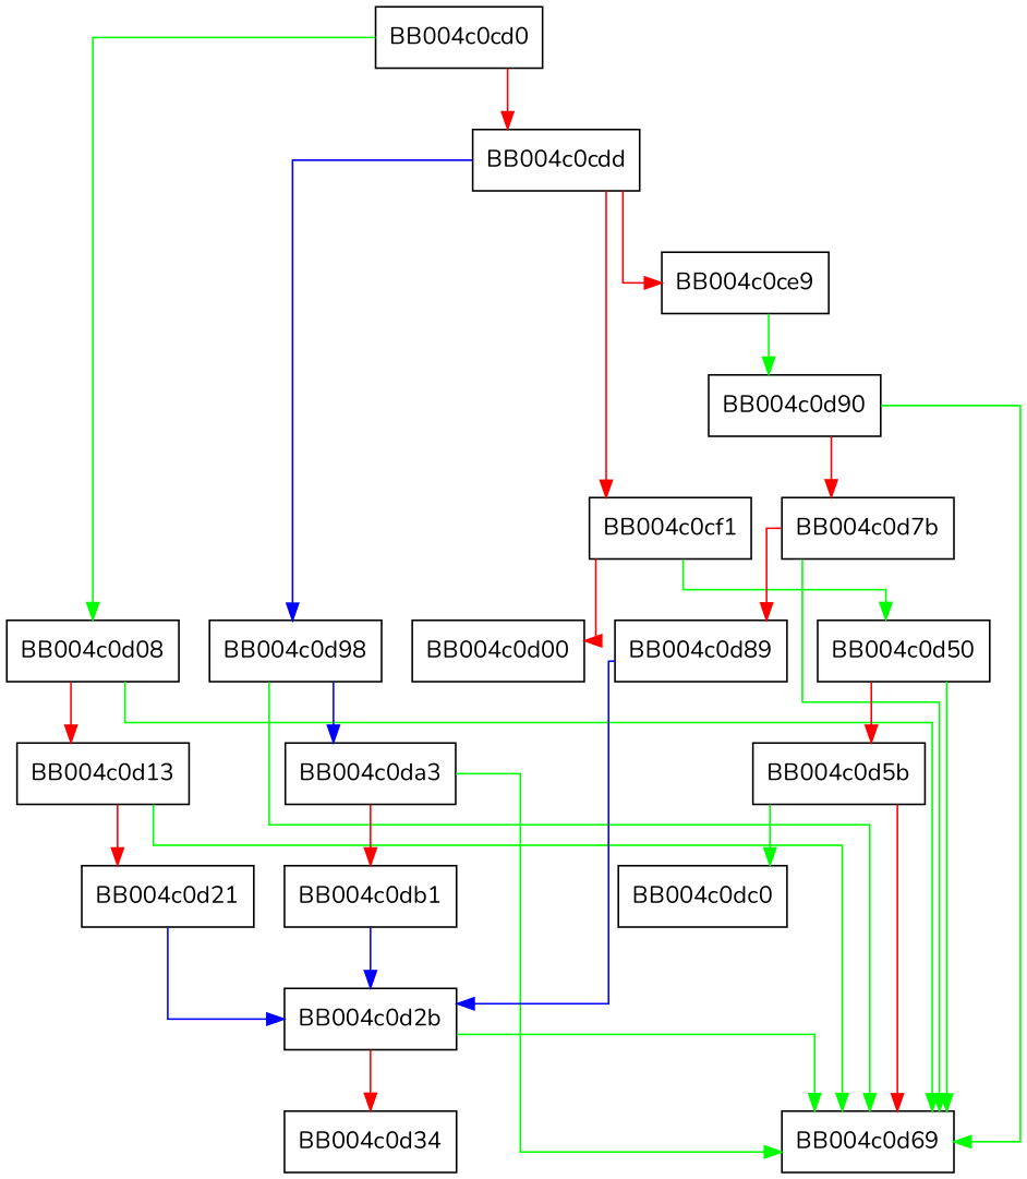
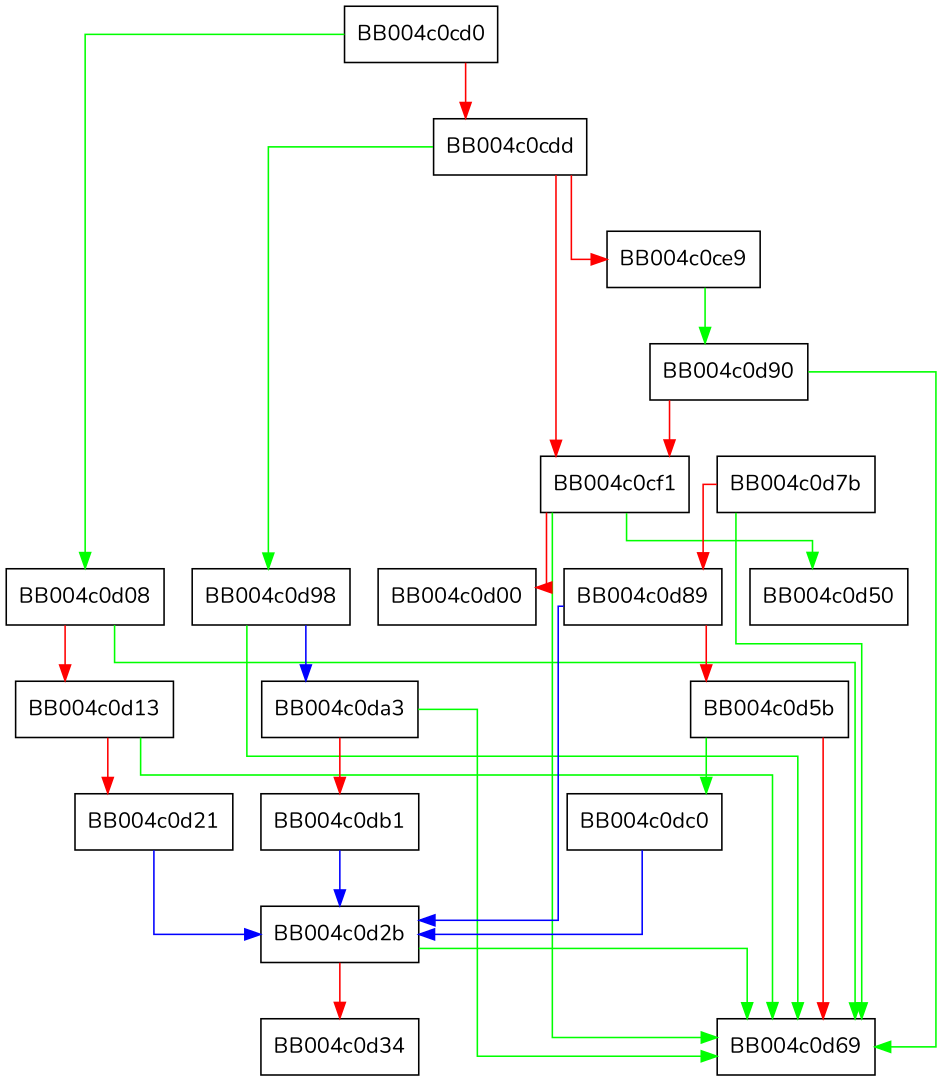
  digraph {
    fontname=Nunito
    splines=ortho
    node [fontname=Nunito shape=box]
    edge [color=green fontname=Nunito]
    BB004c0cd0
    BB004c0d08
    BB004c0cdd
    BB004c0d69
    BB004c0d13
    BB004c0d98
    BB004c0ce9
    BB004c0cf1
    BB004c0d21
    BB004c0da3
    n11 [label=BB004c0d90]
    BB004c0db1
    BB004c0d7b
    BB004c0d50
    BB004c0d00
    BB004c0d89
    BB004c0d5b
    BB004c0dc0
    BB004c0d2b
    BB004c0d34
    BB004c0cd0 -> BB004c0d08
    BB004c0cd0 -> BB004c0cdd [color=red]
    BB004c0d08 -> BB004c0d69
    BB004c0d08 -> BB004c0d13 [color=red]
-   BB004c0cdd -> BB004c0d98 [color=blue]
+   BB004c0cdd -> BB004c0d98
    BB004c0cdd -> BB004c0ce9 [color=red]
    BB004c0cdd -> BB004c0cf1 [color=red]
    BB004c0d13 -> BB004c0d69
    BB004c0d13 -> BB004c0d21 [color=red]
    BB004c0d98 -> BB004c0d69
    BB004c0d98 -> BB004c0da3 [color=blue]
    BB004c0ce9 -> n11
    BB004c0cf1 -> BB004c0d50
    BB004c0cf1 -> BB004c0d00 [color=red]
    BB004c0d21 -> BB004c0d2b [color=blue]
    BB004c0da3 -> BB004c0d69
    BB004c0da3 -> BB004c0db1 [color=red]
    n11 -> BB004c0d69
-   n11 -> BB004c0d7b [color=red]
+   n11 -> BB004c0cf1 [color=red]
    BB004c0db1 -> BB004c0d2b [color=blue]
    BB004c0d7b -> BB004c0d69
    BB004c0d7b -> BB004c0d89 [color=red]
-   BB004c0d50 -> BB004c0d69
-   BB004c0d50 -> BB004c0d5b [color=red]
+   BB004c0cf1 -> BB004c0d69
+   BB004c0d89 -> BB004c0d5b [color=red]
    BB004c0d89 -> BB004c0d2b [color=blue]
    BB004c0d5b -> BB004c0d69 [color=red]
    BB004c0d5b -> BB004c0dc0
+   BB004c0dc0 -> BB004c0d2b [color=blue]
    BB004c0d2b -> BB004c0d69
    BB004c0d2b -> BB004c0d34 [color=red]
  }
